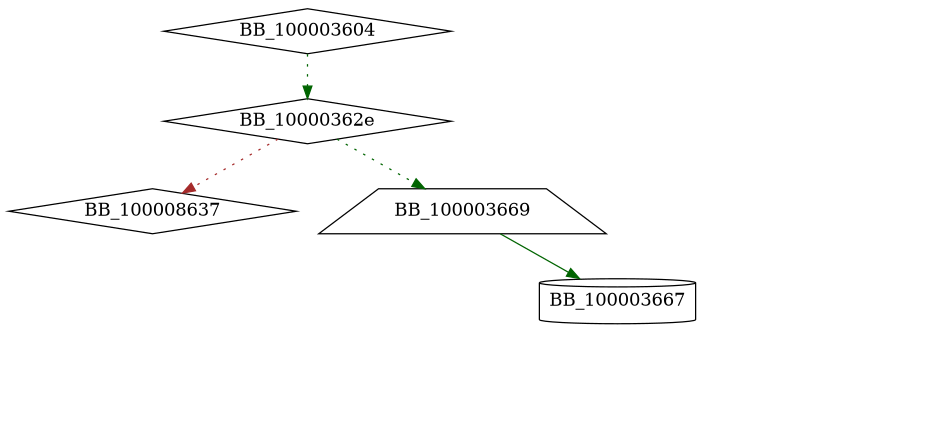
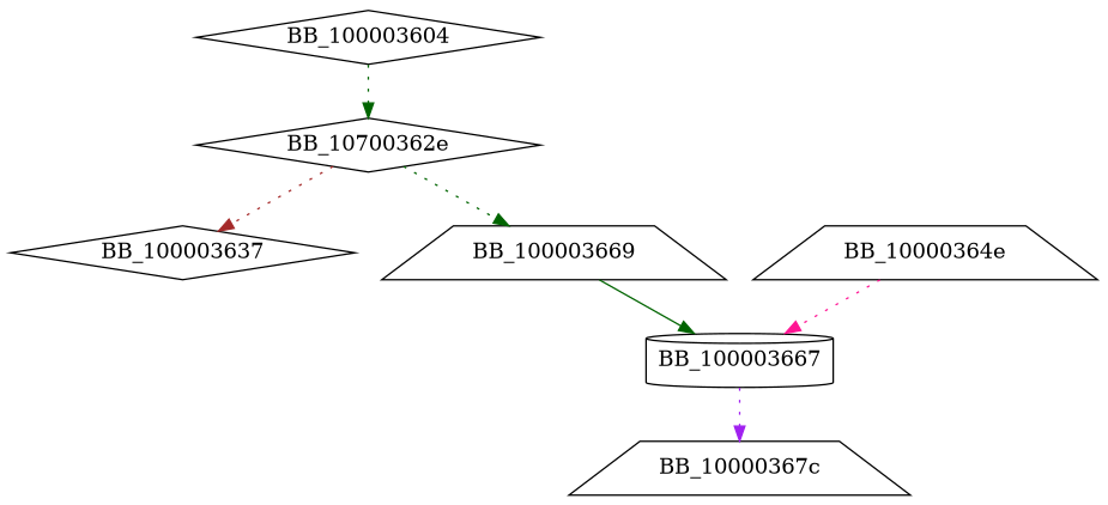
  digraph {
    node [shape=diamond]
    edge [color=darkgreen style=dotted]
    BB_100003604
-   BB_10000362e
-   BB_100003637 [label=BB_100008637]
+   BB_10000362e [label=BB_10700362e]
+   BB_100003637
    BB_100003669 [shape=trapezium]
    BB_100003667 [shape=cylinder]
+   BB_10000364e [shape=trapezium]
+   BB_10000367c [shape=trapezium]
    BB_100003604 -> BB_10000362e
    BB_10000362e -> BB_100003637 [color=brown]
    BB_10000362e -> BB_100003669
    BB_100003669 -> BB_100003667 [style=solid]
+   BB_100003667 -> BB_10000367c [color=purple]
+   BB_10000364e -> BB_100003667 [color=deeppink]
  }
